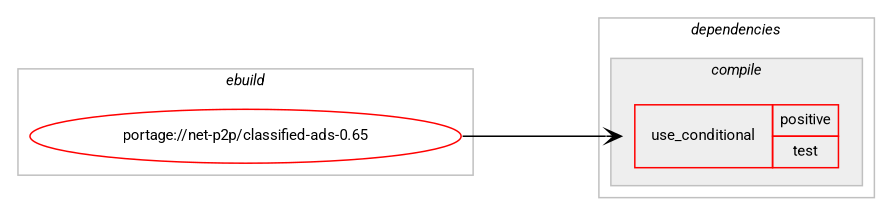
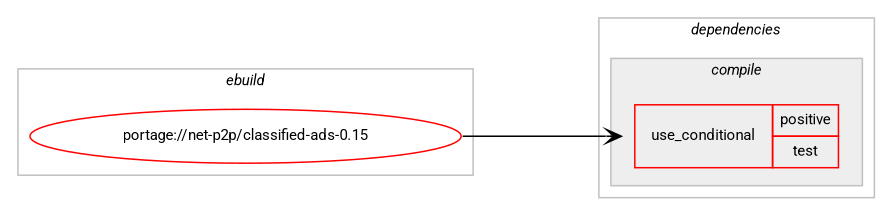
  digraph {
    compound=true
    concentrate=true
    fontname=Roboto
    fontsize=10
    newrank=true
    rankdir=LR
    ranksep=1.5
    node [color=red fontname=Roboto fontsize=10]
-   n1 [label="portage://net-p2p/classified-ads-0.65" width=4]
+   n1 [label="portage://net-p2p/classified-ads-0.15" width=4]
    n2 [label=<<TABLE BORDER="0" CELLBORDER="1" CELLSPACING="0" CELLPADDING="4"><TR><TD ROWSPAN="3" CELLPADDING="10">use_conditional</TD></TR><TR><TD>positive</TD></TR><TR><TD>test</TD></TR></TABLE>> shape=none]
    subgraph cluster_1 {
      color=gray
      label=<<i>ebuild</i>>
      rank=same
      n1
    }
    subgraph cluster_2 {
      color=gray
      label=<<i>dependencies</i>>
      subgraph cluster_3 {
        color=gray
        fillcolor="#eeeeee"
        label=<<i>compile</i>>
        style=filled
        subgraph sub_4 {
          color=gray
          fillcolor="#eeeeee"
          label=<<i>compile</i>>
          style=filled
          n2
        }
      }
      subgraph cluster_5 {
        color=gray
        fillcolor="#eeeeee"
        label=<<i>compile and run</i>>
        style=filled
      }
      subgraph cluster_6 {
        color=gray
        fillcolor="#eeeeee"
        label=<<i>run</i>>
        style=filled
      }
    }
    subgraph cluster_7 {
      color=gray
      label=<<i>candidates</i>>
      rank=same
    }
    n1 -> n2 [arrowhead=vee headport=w style=solid tailport=e weight=20 fontname=Roboto]
  }
